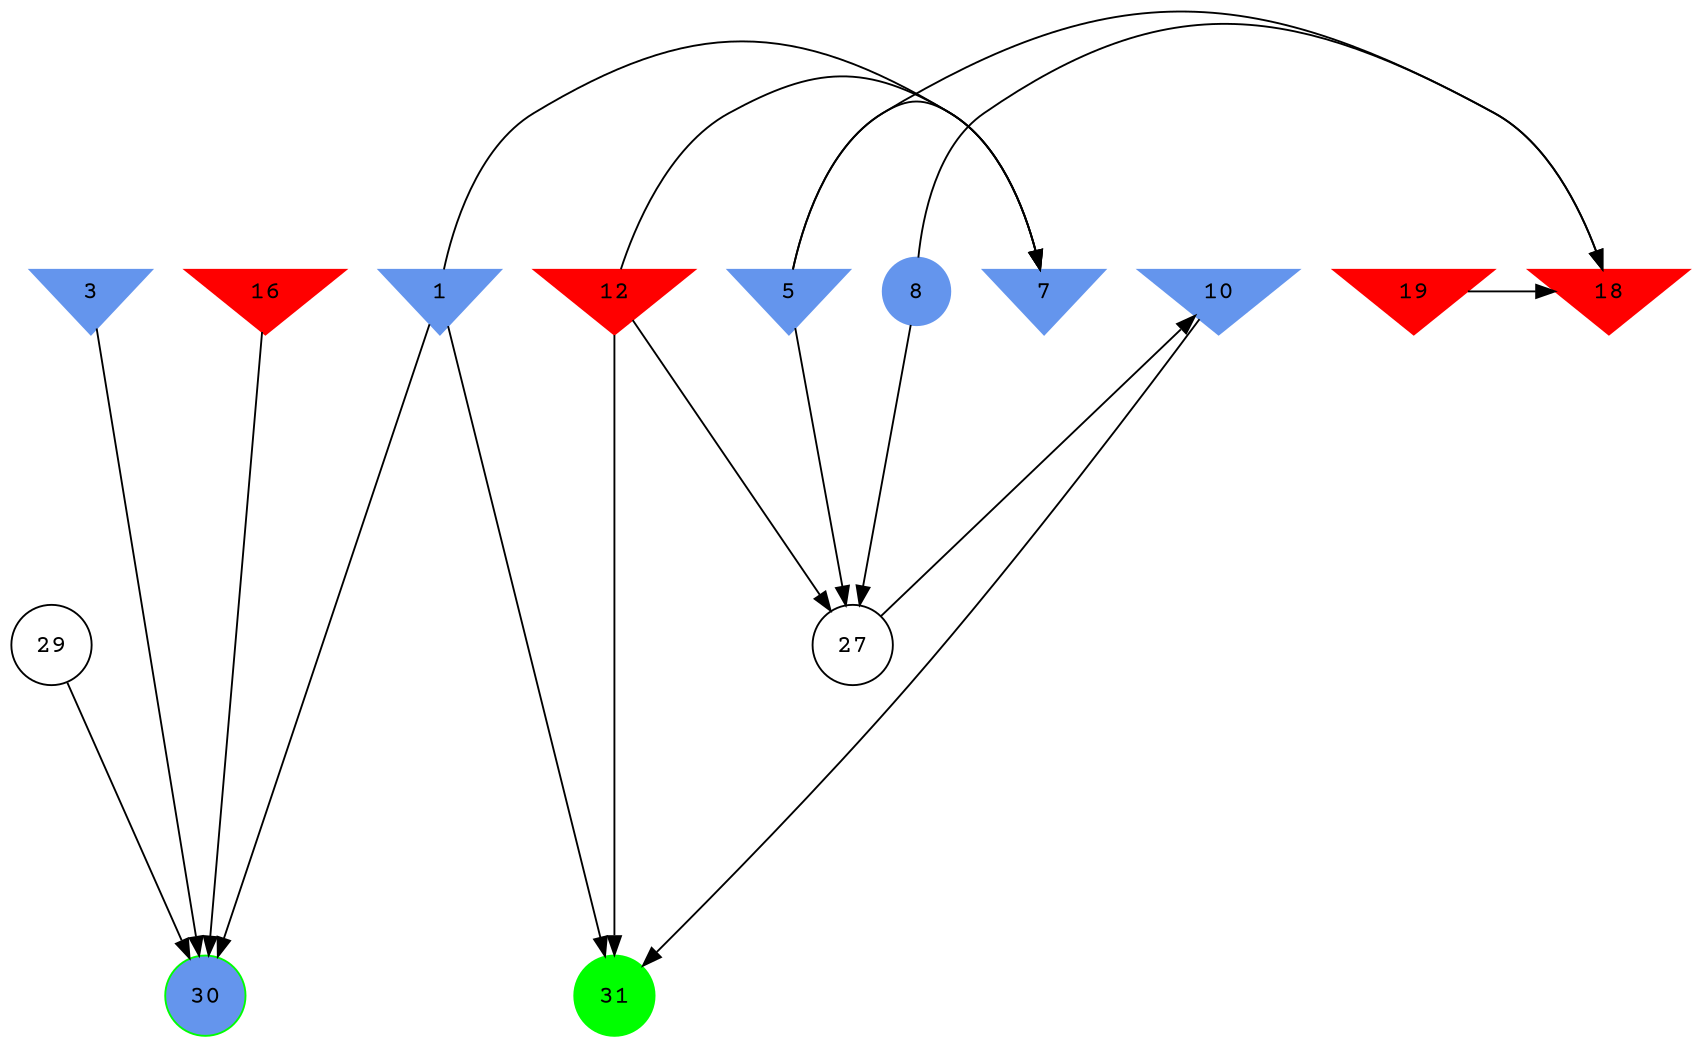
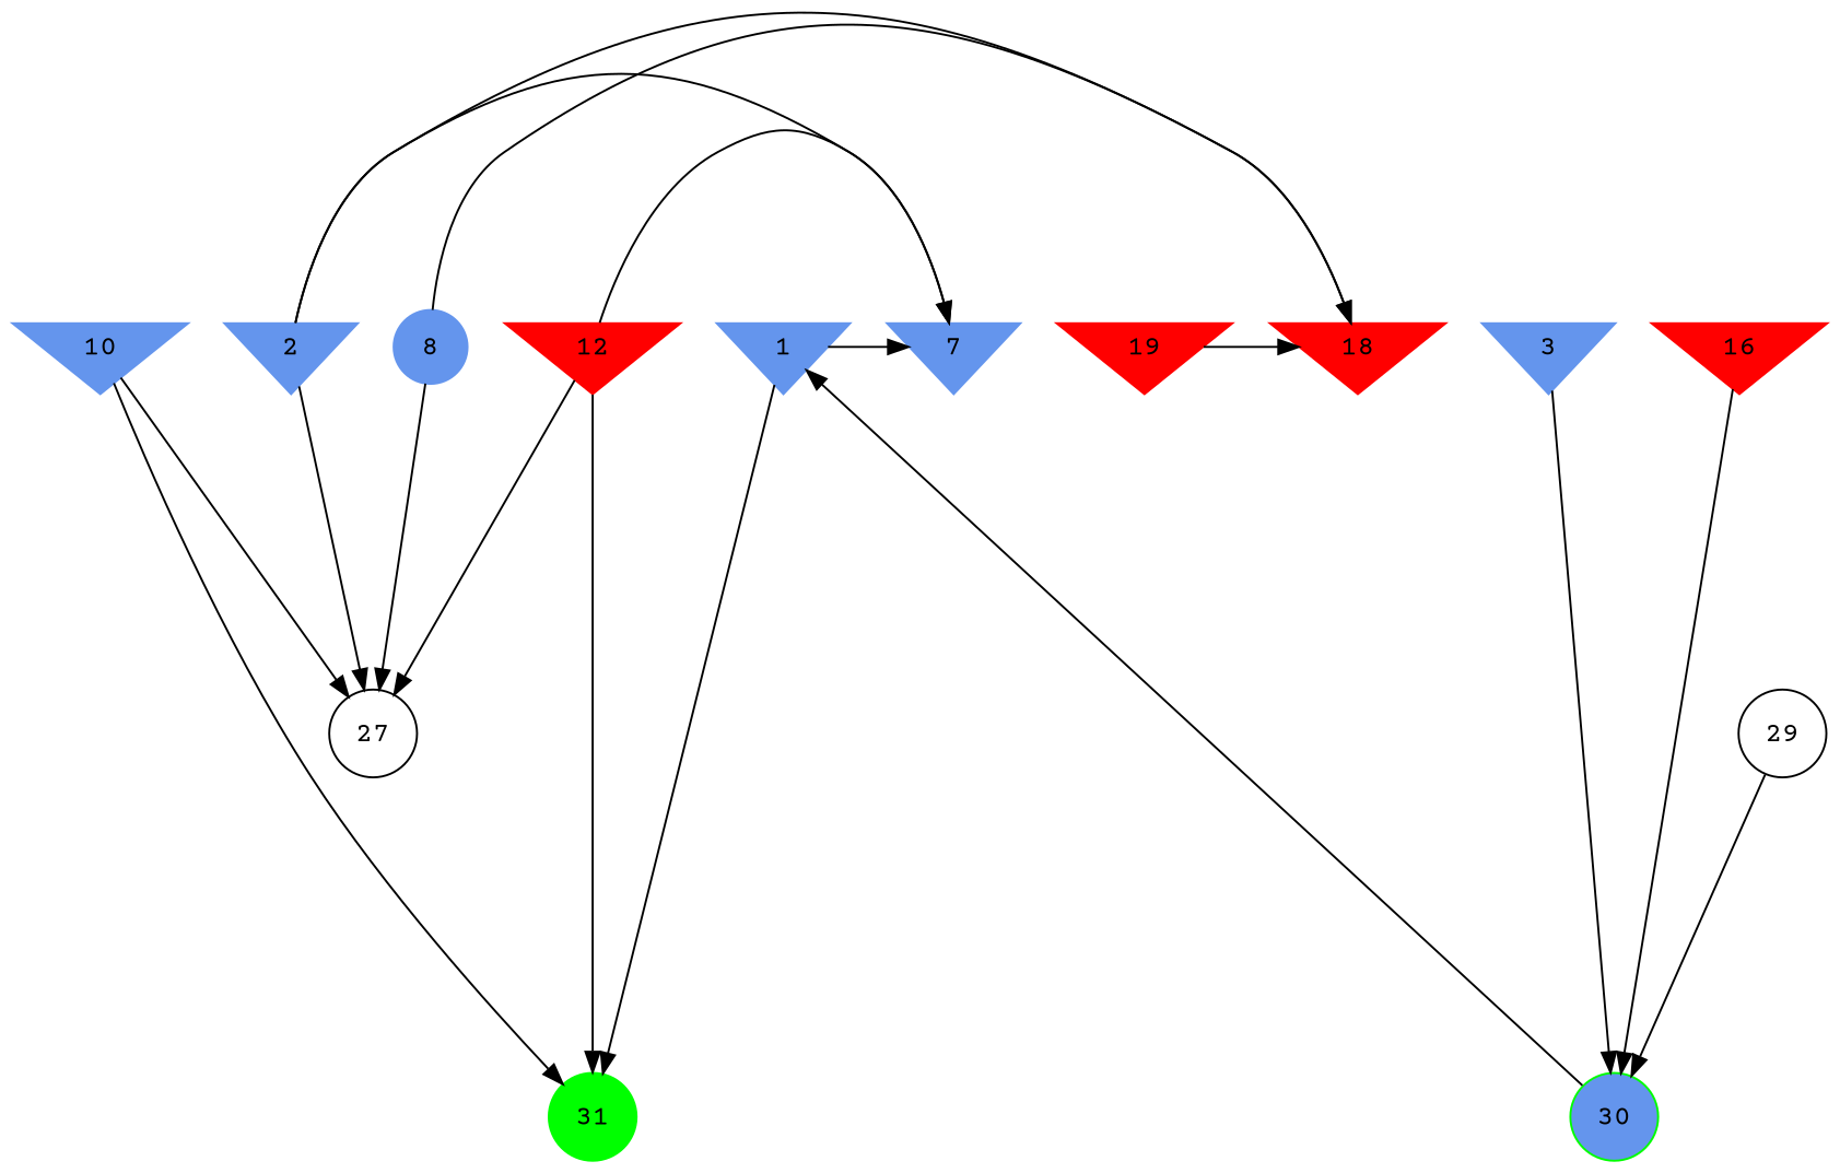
  digraph {
    fontname="Courier Prime"
    ranksep=2.0
    node [color=cornflowerblue fontname="Courier Prime" shape=invtriangle style=filled]
    edge [fontname="Courier Prime"]
    1
-   2 [label=5]
+   2
    3
    7
    8 [shape=circle]
    10
    12 [color=red]
    16 [color=red]
    18 [color=red]
    19 [color=red]
    27 [color=black shape=circle style=""]
    29 [color=black shape=circle style=""]
    30 [color=green fillcolor=cornflowerblue shape=circle]
    31 [color=green shape=circle]
    subgraph sub_1 {
      rank=same
      1
      2
      3
      7
      8
      10
      12
      16
      18
      19
    }
    subgraph sub_2 {
      rank=same
      27
      29
    }
    subgraph sub_3 {
      rank=same
      30
      31
    }
    1 -> 7
-   1 -> 30
+   30 -> 1
    1 -> 31
    2 -> 7
    2 -> 18
    2 -> 27
    3 -> 30
    8 -> 18
    8 -> 27
-   27 -> 10
+   10 -> 27
    10 -> 31
    12 -> 7
    12 -> 27
    12 -> 31
    16 -> 30
    19 -> 18
    29 -> 30
  }
